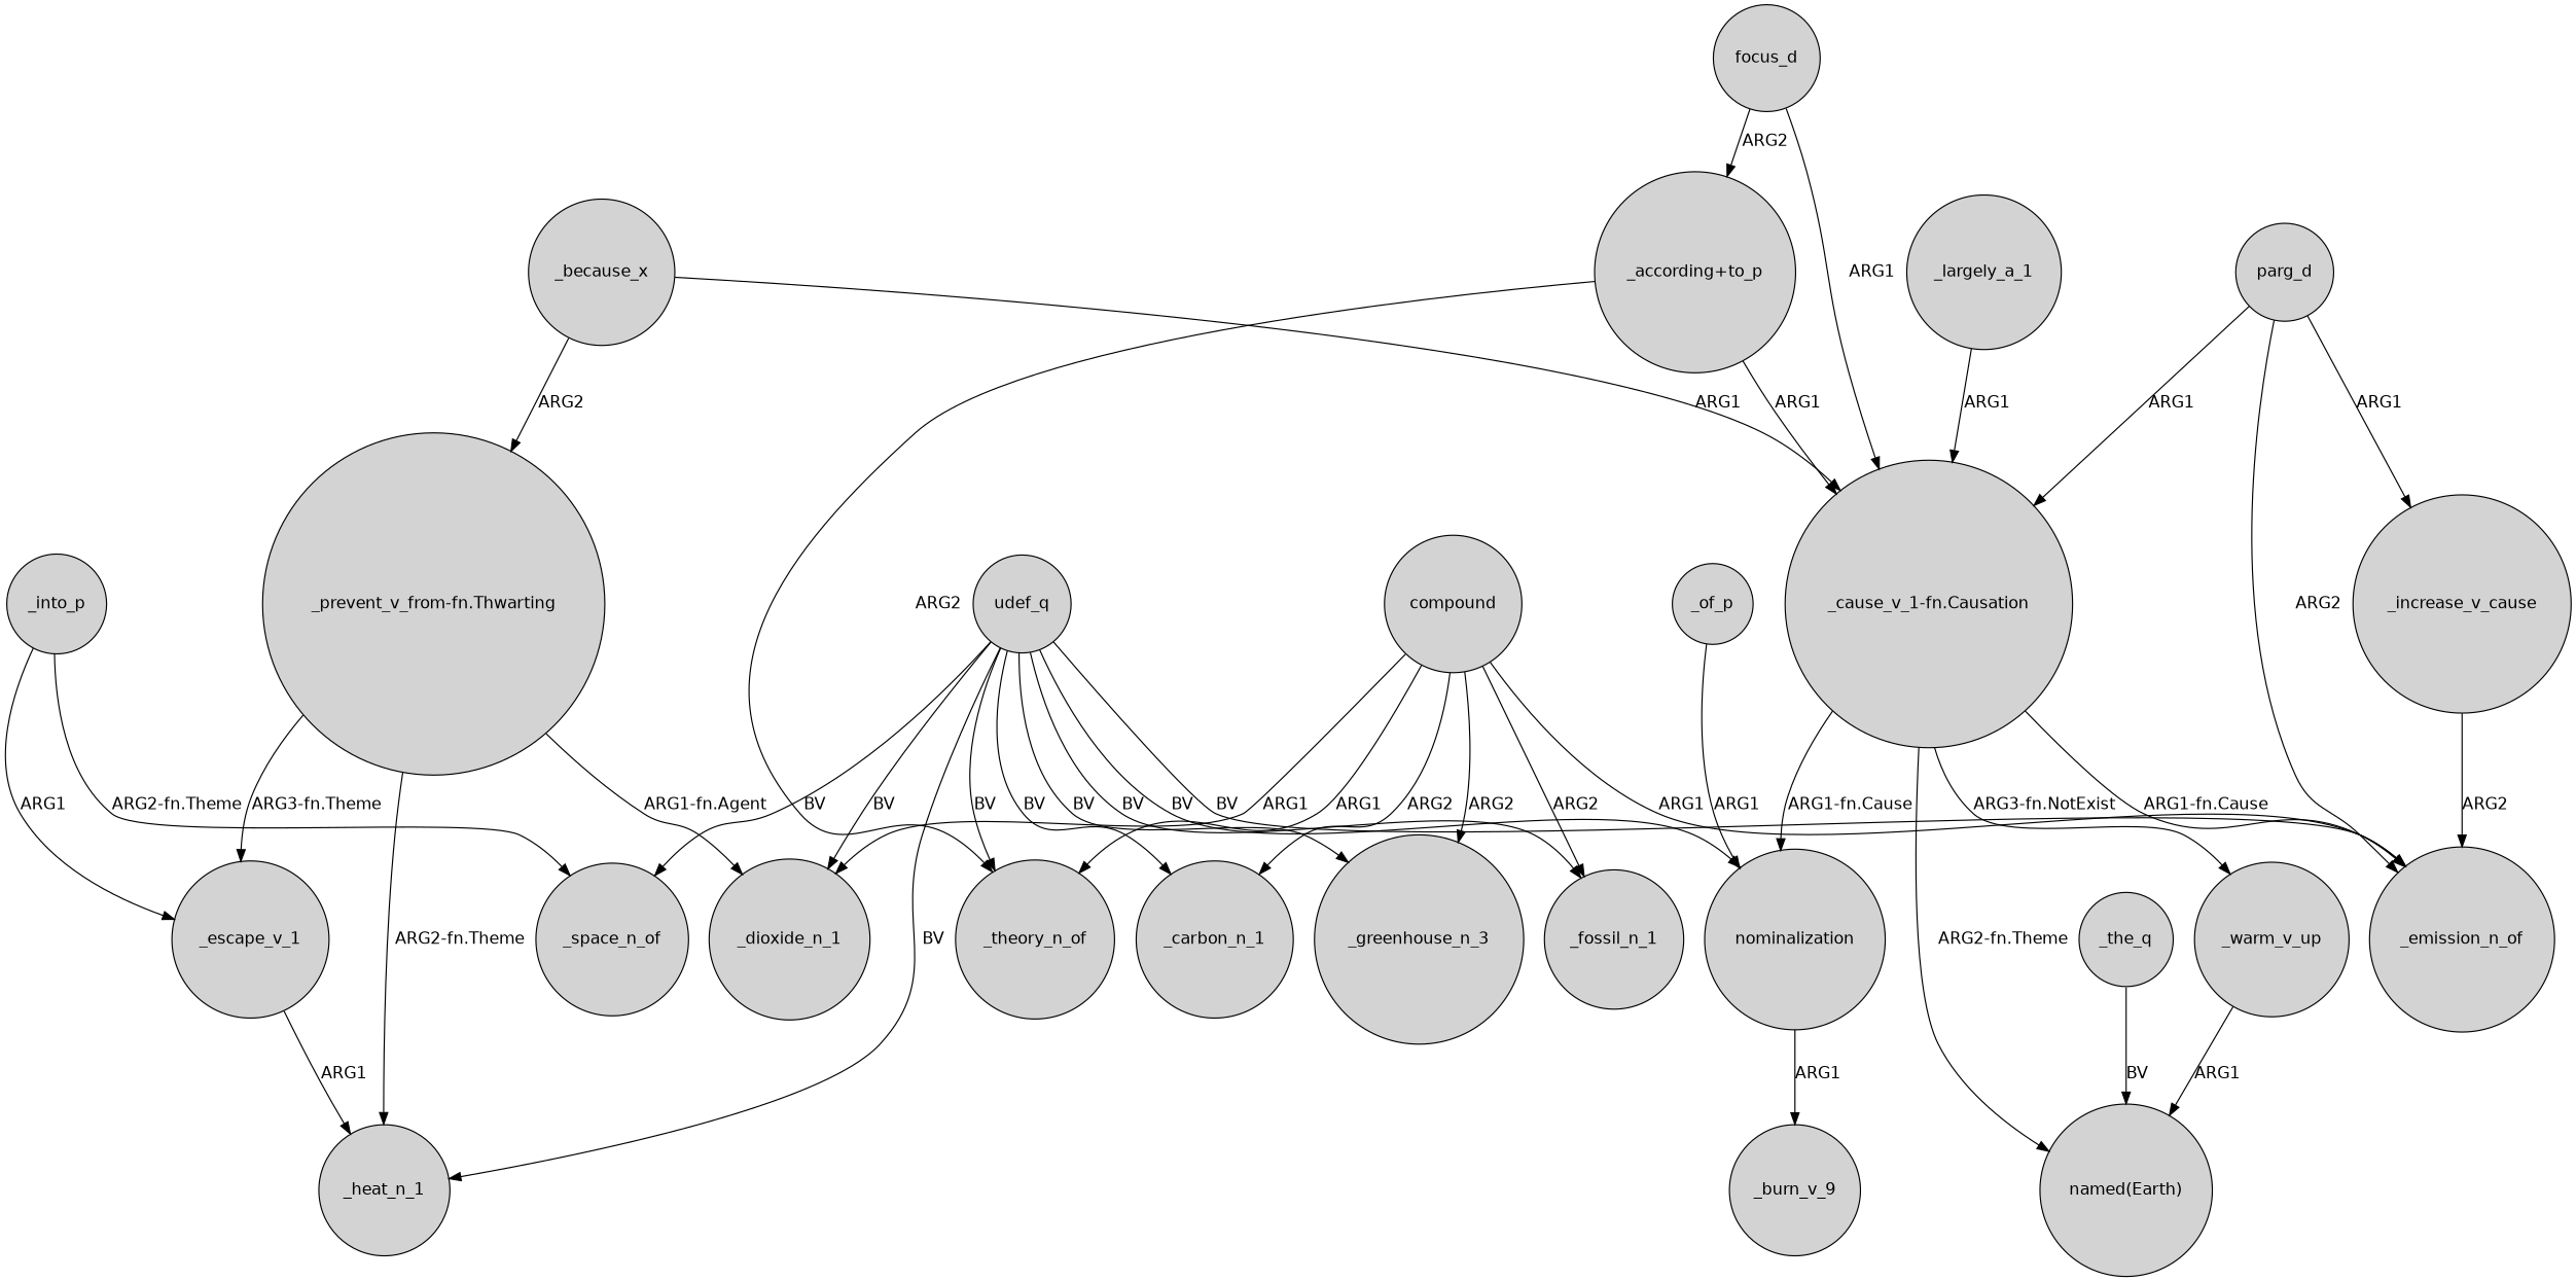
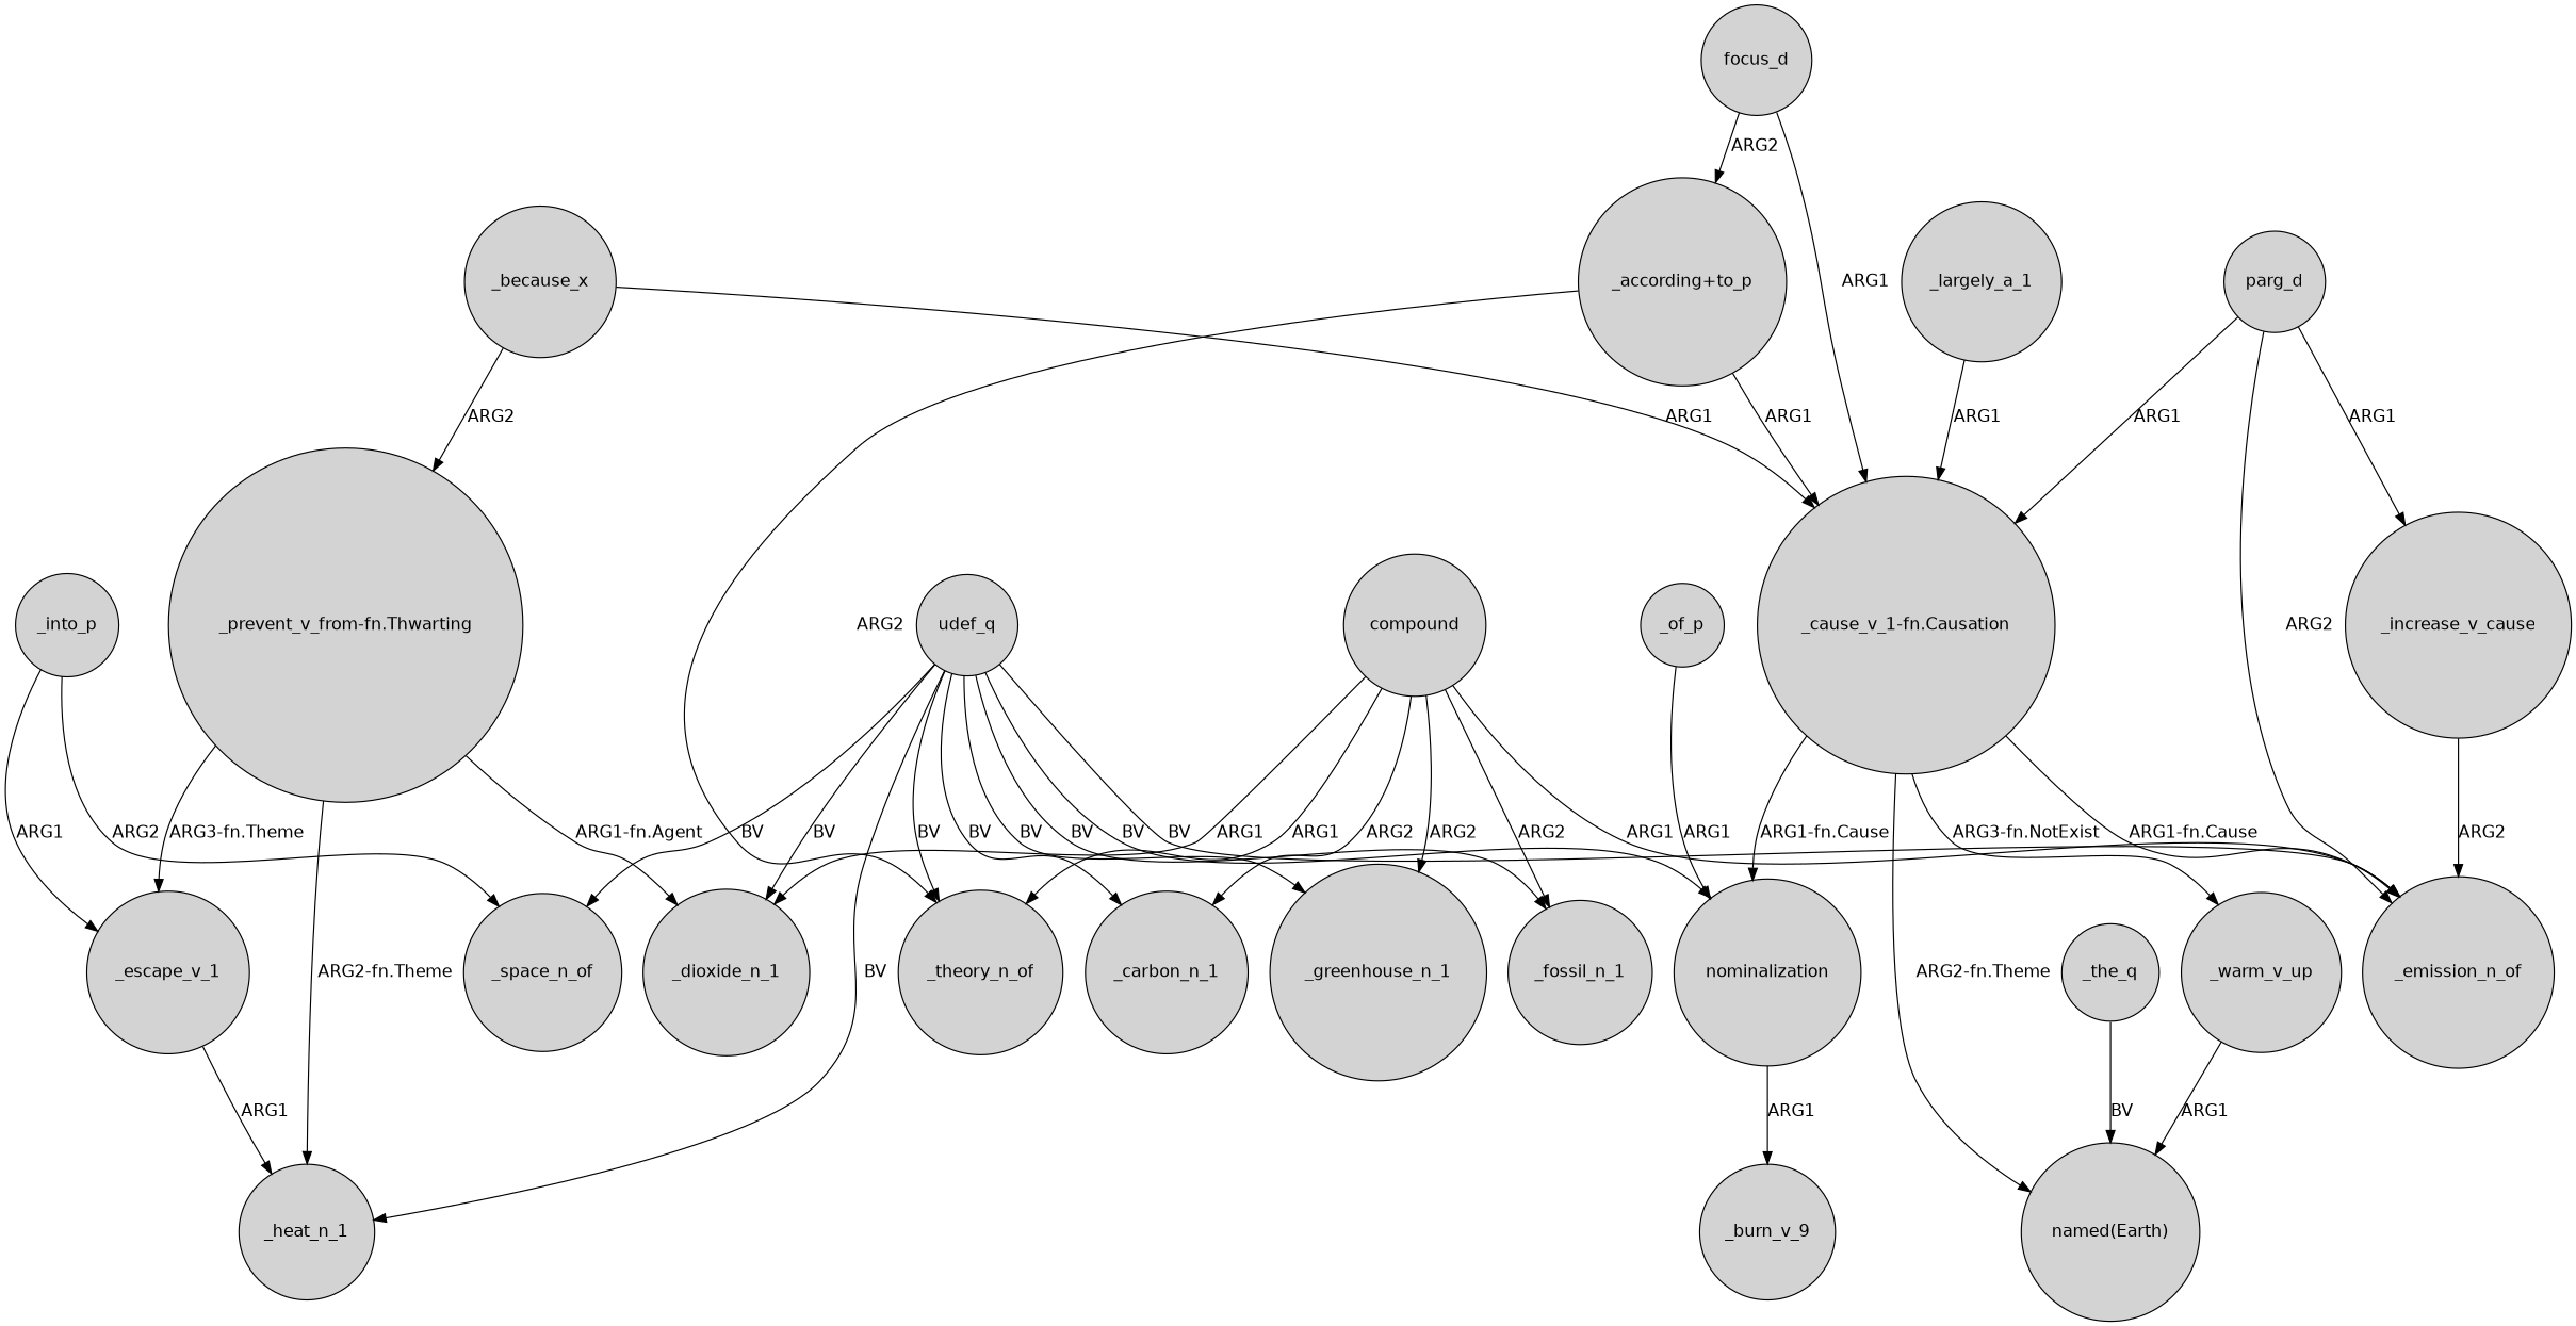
  digraph {
    fontname="DejaVu Sans"
    node [fontname="DejaVu Sans" shape=circle style=filled]
    edge [fontname="DejaVu Sans"]
    focus_d
    "_cause_v_1-fn.Causation"
    "_according+to_p"
    _emission_n_of
    _warm_v_up
    "named(Earth)"
    nominalization
    _theory_n_of
    n9 [label=_burn_v_9]
    udef_q
    _fossil_n_1
    _dioxide_n_1
    _heat_n_1
-   _greenhouse_n_1 [label=_greenhouse_n_3]
+   _greenhouse_n_1
    _space_n_of
    _carbon_n_1
    compound
    _escape_v_1
    _because_x
    "_prevent_v_from-fn.Thwarting"
    _largely_a_1
    _of_p
    _into_p
    parg_d
    _increase_v_cause
    _the_q
    focus_d -> "_cause_v_1-fn.Causation" [label=ARG1]
    focus_d -> "_according+to_p" [label=ARG2]
    "_cause_v_1-fn.Causation" -> _emission_n_of [label="ARG1-fn.Cause"]
    "_cause_v_1-fn.Causation" -> _warm_v_up [label="ARG3-fn.NotExist"]
    "_cause_v_1-fn.Causation" -> "named(Earth)" [label="ARG2-fn.Theme"]
    "_cause_v_1-fn.Causation" -> nominalization [label="ARG1-fn.Cause"]
    "_according+to_p" -> "_cause_v_1-fn.Causation" [label=ARG1]
    "_according+to_p" -> _theory_n_of [label=ARG2]
    _warm_v_up -> "named(Earth)" [label=ARG1]
    nominalization -> n9 [label=ARG1]
    udef_q -> _emission_n_of [label=BV]
    udef_q -> nominalization [label=BV]
    udef_q -> _theory_n_of [label=BV]
    udef_q -> _fossil_n_1 [label=BV]
    udef_q -> _dioxide_n_1 [label=BV]
    udef_q -> _heat_n_1 [label=BV]
    udef_q -> _greenhouse_n_1 [label=BV]
    udef_q -> _space_n_of [label=BV]
    udef_q -> _carbon_n_1 [label=BV]
    compound -> _emission_n_of [label=ARG1]
    compound -> _theory_n_of [label=ARG1]
    compound -> _fossil_n_1 [label=ARG2]
    compound -> _dioxide_n_1 [label=ARG1]
    compound -> _greenhouse_n_1 [label=ARG2]
    compound -> _carbon_n_1 [label=ARG2]
    _escape_v_1 -> _heat_n_1 [label=ARG1]
    _because_x -> "_cause_v_1-fn.Causation" [label=ARG1]
    _because_x -> "_prevent_v_from-fn.Thwarting" [label=ARG2]
    "_prevent_v_from-fn.Thwarting" -> _dioxide_n_1 [label="ARG1-fn.Agent"]
    "_prevent_v_from-fn.Thwarting" -> _heat_n_1 [label="ARG2-fn.Theme"]
    "_prevent_v_from-fn.Thwarting" -> _escape_v_1 [label="ARG3-fn.Theme"]
    _largely_a_1 -> "_cause_v_1-fn.Causation" [label=ARG1]
    _of_p -> nominalization [label=ARG1]
-   _into_p -> _space_n_of [label="ARG2-fn.Theme"]
+   _into_p -> _space_n_of [label=ARG2]
    _into_p -> _escape_v_1 [label=ARG1]
    parg_d -> "_cause_v_1-fn.Causation" [label=ARG1]
    parg_d -> _emission_n_of [label=ARG2]
    parg_d -> _increase_v_cause [label=ARG1]
    _increase_v_cause -> _emission_n_of [label=ARG2]
    _the_q -> "named(Earth)" [label=BV]
  }
